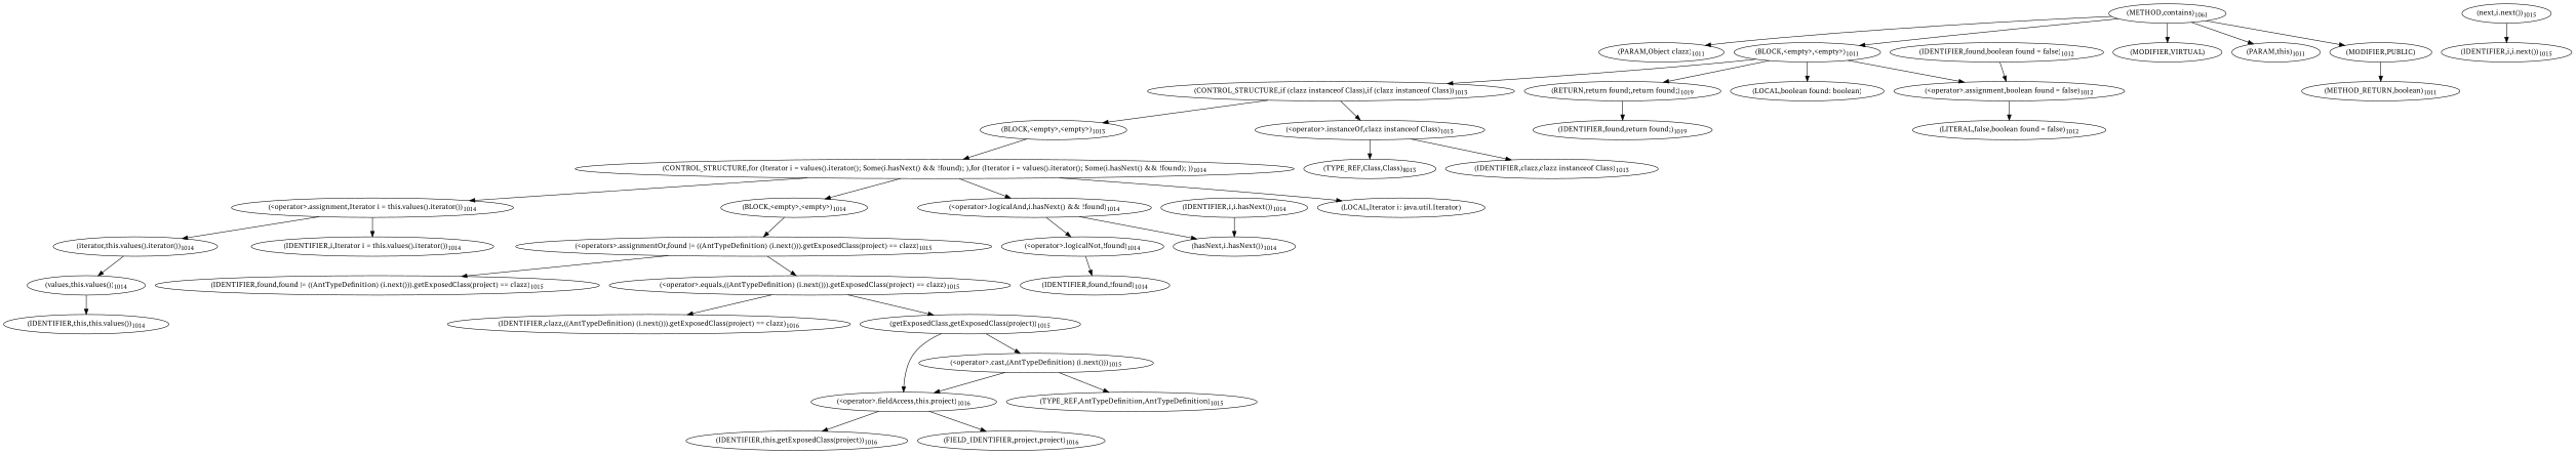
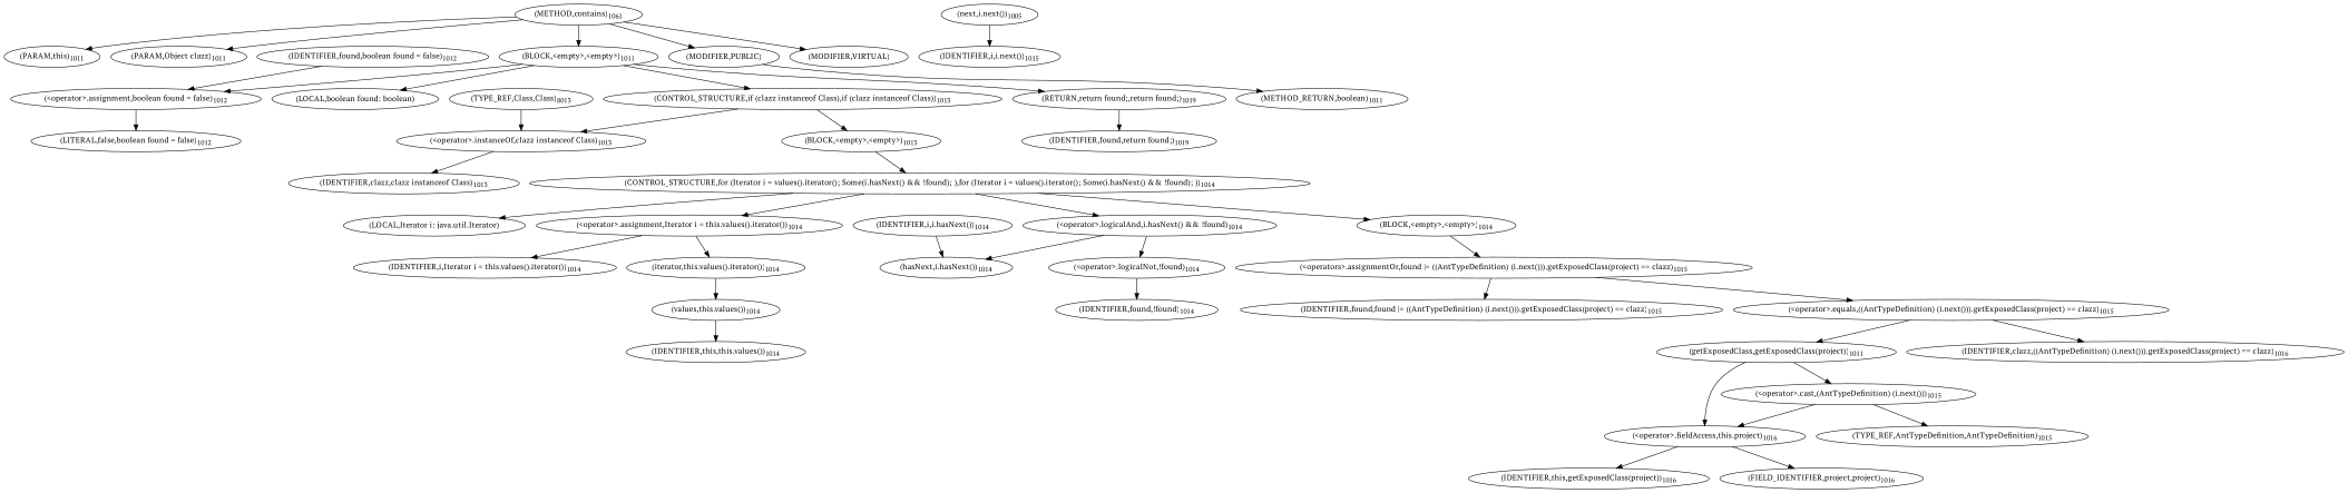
  digraph {
    fontname="PT Serif"
    node [fontname="PT Serif"]
    edge [fontname="PT Serif"]
    n1 [label=<(METHOD,contains)<SUB>1061</SUB>>]
    n2 [label=<(PARAM,this)<SUB>1011</SUB>>]
    n3 [label=<(PARAM,Object clazz)<SUB>1011</SUB>>]
    n4 [label=<(BLOCK,&lt;empty&gt;,&lt;empty&gt;)<SUB>1011</SUB>>]
    n5 [label=<(MODIFIER,PUBLIC)>]
    n6 [label=<(MODIFIER,VIRTUAL)>]
    n7 [label=<(LOCAL,boolean found: boolean)>]
    n8 [label=<(&lt;operator&gt;.assignment,boolean found = false)<SUB>1012</SUB>>]
    n9 [label=<(CONTROL_STRUCTURE,if (clazz instanceof Class),if (clazz instanceof Class))<SUB>1013</SUB>>]
    n10 [label=<(RETURN,return found;,return found;)<SUB>1019</SUB>>]
    n11 [label=<(METHOD_RETURN,boolean)<SUB>1011</SUB>>]
    n12 [label=<(LITERAL,false,boolean found = false)<SUB>1012</SUB>>]
    n13 [label=<(&lt;operator&gt;.instanceOf,clazz instanceof Class)<SUB>1013</SUB>>]
    n14 [label=<(BLOCK,&lt;empty&gt;,&lt;empty&gt;)<SUB>1013</SUB>>]
    n15 [label=<(IDENTIFIER,found,return found;)<SUB>1019</SUB>>]
    n16 [label=<(IDENTIFIER,found,boolean found = false)<SUB>1012</SUB>>]
    n17 [label=<(IDENTIFIER,clazz,clazz instanceof Class)<SUB>1013</SUB>>]
    n18 [label=<(TYPE_REF,Class,Class)<SUB>8013</SUB>>]
    n19 [label=<(CONTROL_STRUCTURE,for (Iterator i = values().iterator(); Some(i.hasNext() &amp;&amp; !found); ),for (Iterator i = values().iterator(); Some(i.hasNext() &amp;&amp; !found); ))<SUB>1014</SUB>>]
    n20 [label=<(LOCAL,Iterator i: java.util.Iterator)>]
    n21 [label=<(&lt;operator&gt;.assignment,Iterator i = this.values().iterator())<SUB>1014</SUB>>]
    n22 [label=<(&lt;operator&gt;.logicalAnd,i.hasNext() &amp;&amp; !found)<SUB>1014</SUB>>]
    n23 [label=<(BLOCK,&lt;empty&gt;,&lt;empty&gt;)<SUB>1014</SUB>>]
    n24 [label=<(IDENTIFIER,i,Iterator i = this.values().iterator())<SUB>1014</SUB>>]
    n25 [label=<(iterator,this.values().iterator())<SUB>1014</SUB>>]
    n26 [label=<(hasNext,i.hasNext())<SUB>1014</SUB>>]
    n27 [label=<(&lt;operator&gt;.logicalNot,!found)<SUB>1014</SUB>>]
    n28 [label=<(&lt;operators&gt;.assignmentOr,found |= ((AntTypeDefinition) (i.next())).getExposedClass(project) == clazz)<SUB>1015</SUB>>]
    n29 [label=<(values,this.values())<SUB>1014</SUB>>]
    n30 [label=<(IDENTIFIER,this,this.values())<SUB>1014</SUB>>]
    n31 [label=<(IDENTIFIER,found,!found)<SUB>1014</SUB>>]
    n32 [label=<(IDENTIFIER,i,i.hasNext())<SUB>1014</SUB>>]
    n33 [label=<(IDENTIFIER,found,found |= ((AntTypeDefinition) (i.next())).getExposedClass(project) == clazz)<SUB>1015</SUB>>]
    n34 [label=<(&lt;operator&gt;.equals,((AntTypeDefinition) (i.next())).getExposedClass(project) == clazz)<SUB>1015</SUB>>]
-   n35 [label=<(getExposedClass,getExposedClass(project))<SUB>1015</SUB>>]
+   n35 [label=<(getExposedClass,getExposedClass(project))<SUB>1011</SUB>>]
    n36 [label=<(IDENTIFIER,clazz,((AntTypeDefinition) (i.next())).getExposedClass(project) == clazz)<SUB>1016</SUB>>]
    n37 [label=<(&lt;operator&gt;.cast,(AntTypeDefinition) (i.next()))<SUB>1015</SUB>>]
    n38 [label=<(&lt;operator&gt;.fieldAccess,this.project)<SUB>1016</SUB>>]
    n39 [label=<(TYPE_REF,AntTypeDefinition,AntTypeDefinition)<SUB>1015</SUB>>]
    n40 [label=<(IDENTIFIER,this,getExposedClass(project))<SUB>1016</SUB>>]
    n41 [label=<(FIELD_IDENTIFIER,project,project)<SUB>1016</SUB>>]
-   n42 [label=<(next,i.next())<SUB>1015</SUB>>]
+   n42 [label=<(next,i.next())<SUB>1005</SUB>>]
    n43 [label=<(IDENTIFIER,i,i.next())<SUB>1015</SUB>>]
    n1 -> n2
    n1 -> n3
    n1 -> n4
    n1 -> n5
    n1 -> n6
    n4 -> n7
    n4 -> n8
    n4 -> n9
    n4 -> n10
    n5 -> n11
    n8 -> n12
    n9 -> n13
    n9 -> n14
    n10 -> n15
    n13 -> n17
-   n13 -> n18
+   n18 -> n13
    n14 -> n19
    n16 -> n8
    n19 -> n20
    n19 -> n21
    n19 -> n22
    n19 -> n23
    n21 -> n24
    n21 -> n25
    n22 -> n26
    n22 -> n27
    n23 -> n28
    n25 -> n29
    n27 -> n31
    n28 -> n33
    n28 -> n34
    n29 -> n30
    n32 -> n26
    n34 -> n35
    n34 -> n36
    n35 -> n37
    n35 -> n38
    n37 -> n38
    n37 -> n39
    n38 -> n40
    n38 -> n41
    n42 -> n43
  }
